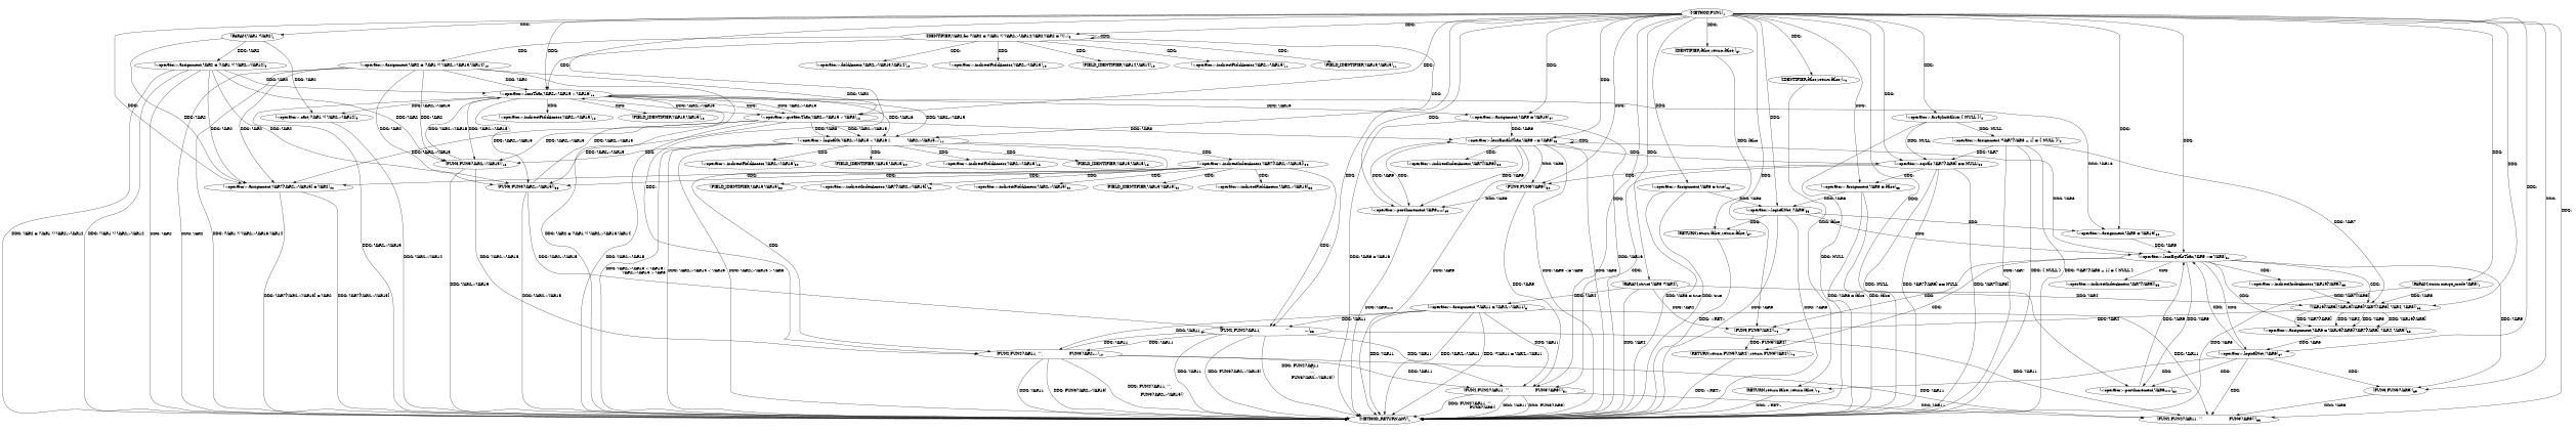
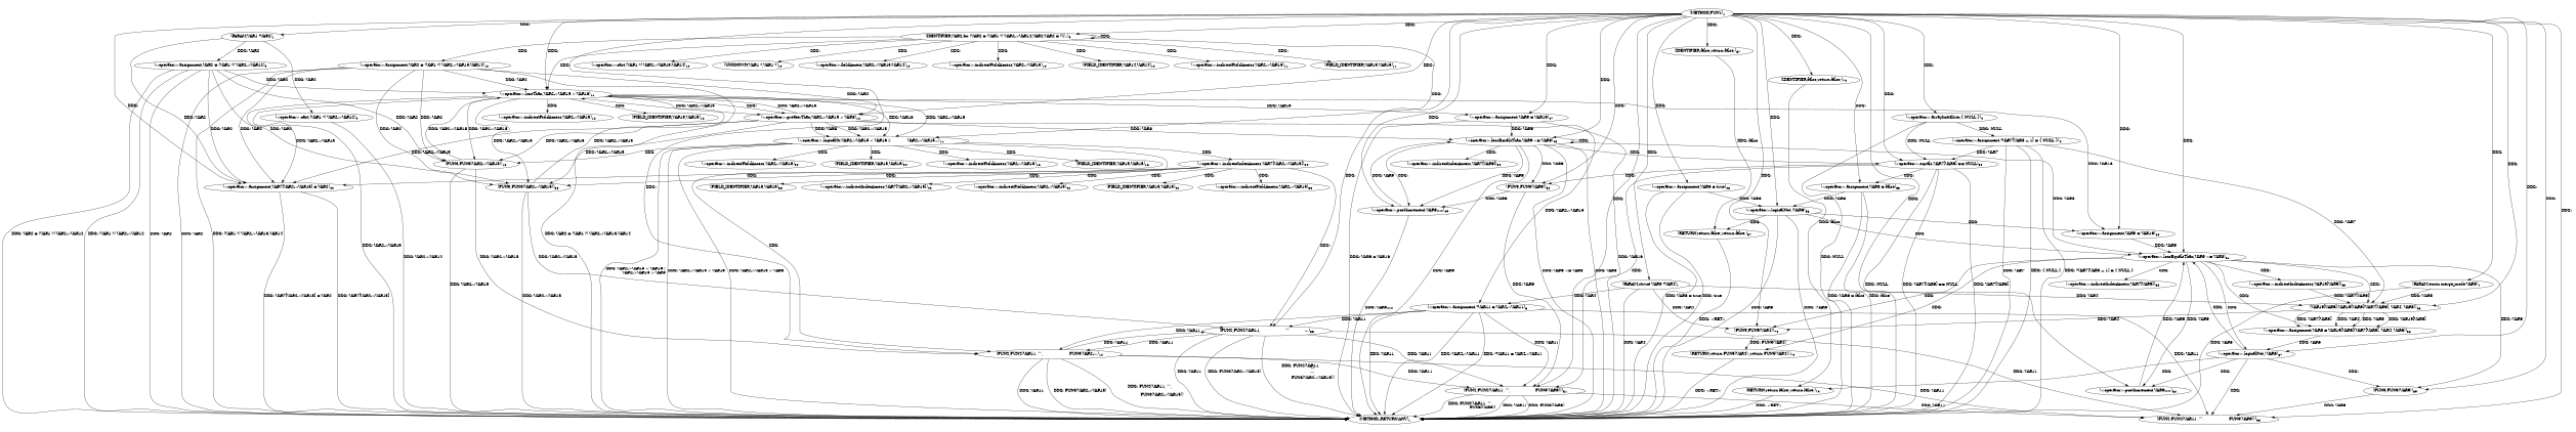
  digraph {
    n1 [label=<(METHOD,FUN1)<SUB>1</SUB>>]
    n2 [label=<(PARAM,VAR1 *VAR2)<SUB>1</SUB>>]
    n3 [label=<(PARAM,struct VAR3 *VAR4)<SUB>1</SUB>>]
    n4 [label=<(PARAM,enum merge_mode VAR5)<SUB>1</SUB>>]
    n5 [label=<(&lt;operator&gt;.assignment,VAR6 = true)<SUB>46</SUB>>]
    n6 [label=<(IDENTIFIER,VAR2,for (VAR2 = (VAR1 *) VAR2-&gt;VAR12;VAR2;VAR2 = (V...)<SUB>9</SUB>>]
    n7 [label=<(&lt;operator&gt;.lessEqualsThan,VAR9 &lt;= VAR8)<SUB>48</SUB>>]
    n8 [label=<(&lt;operator&gt;.postIncrement,VAR9++)<SUB>49</SUB>>]
    n9 [label=<(&lt;operator&gt;.logicalNot,!VAR6)<SUB>56</SUB>>]
    n10 [label=<(&lt;operator&gt;.lessEqualsThan,VAR9 &lt;= VAR8)<SUB>61</SUB>>]
    n11 [label=<(&lt;operator&gt;.postIncrement,VAR9++)<SUB>62</SUB>>]
    n12 [label=<(FUN5,FUN5(VAR4))<SUB>74</SUB>>]
    n13 [label=<(&lt;operator&gt;.arrayInitializer,{ NULL })<SUB>4</SUB>>]
    n14 [label=<(&lt;operator&gt;.assignment,VAR7[VAR2-&gt;VAR15] = VAR2)<SUB>42</SUB>>]
    n15 [label=<(&lt;operator&gt;.assignment,VAR9 = VAR16)<SUB>47</SUB>>]
    n16 [label=<(&lt;operator&gt;.assignment,VAR9 = VAR16)<SUB>60</SUB>>]
    n17 [label=<(&lt;operator&gt;.equals,VAR7[VAR9] == NULL)<SUB>50</SUB>>]
    n18 [label=<(IDENTIFIER,false,return false;)<SUB>57</SUB>>]
    n19 [label=<(&lt;operator&gt;.logicalNot,!VAR6)<SUB>67</SUB>>]
    n20 [label=<(FUN2,FUN2(VAR11, &quot;&quot;,                      FUN3(VAR2-...)<SUB>14</SUB>>]
    n21 [label=<(FUN2,FUN2(VAR11,                     &quot;&quot;             ...)<SUB>35</SUB>>]
    n22 [label=<(FUN2,FUN2(VAR11, &quot;&quot;,                     FUN3(VAR9)))<SUB>51</SUB>>]
    n23 [label=<(&lt;operator&gt;.assignment,VAR6 = false)<SUB>53</SUB>>]
    n24 [label=<(VAR19[VAR9],VAR19[VAR9](VAR7[VAR9], VAR4, VAR5))<SUB>66</SUB>>]
    n25 [label=<(FUN2,FUN2(VAR11, &quot;&quot;,                     FUN3(VAR9)))<SUB>68</SUB>>]
    n26 [label=<(&lt;operator&gt;.lessThan,VAR2-&gt;VAR15 &lt; VAR16)<SUB>11</SUB>>]
    n27 [label=<(&lt;operator&gt;.greaterThan,VAR2-&gt;VAR15 &gt; VAR8)<SUB>12</SUB>>]
    n28 [label=<(IDENTIFIER,false,return false;)<SUB>70</SUB>>]
    n29 [label=<(FUN3,FUN3(VAR9))<SUB>52</SUB>>]
    n30 [label=<(FUN3,FUN3(VAR9))<SUB>69</SUB>>]
    n31 [label=<(&lt;operator&gt;.assignment,VAR2 = (VAR1 *) VAR2-&gt;VAR12)<SUB>9</SUB>>]
    n32 [label=<(&lt;operator&gt;.cast,(VAR1 *) VAR2-&gt;VAR12)<SUB>9</SUB>>]
    n33 [label=<(METHOD_RETURN,ANY)<SUB>1</SUB>>]
    n34 [label=<(&lt;operator&gt;.assignment,*VAR11 = VAR4-&gt;VAR11)<SUB>6</SUB>>]
    n35 [label=<(&lt;operator&gt;.assignment,VAR2 = (VAR1 *) VAR2-&gt;VAR13.VAR14)<SUB>10</SUB>>]
    n36 [label=<(&lt;operator&gt;.logicalOr,VAR2-&gt;VAR15 &lt; VAR16 ||              VAR2-&gt;VAR15...)<SUB>11</SUB>>]
+   n37 [label=<(&lt;operator&gt;.cast,(VAR1 *) VAR2-&gt;VAR13.VAR14)<SUB>10</SUB>>]
+   n38 [label=<(UNKNOWN,VAR1 *,VAR1 *)<SUB>10</SUB>>]
    n39 [label=<(&lt;operator&gt;.fieldAccess,VAR2-&gt;VAR13.VAR14)<SUB>10</SUB>>]
    n40 [label=<(&lt;operator&gt;.indirectFieldAccess,VAR2-&gt;VAR13)<SUB>10</SUB>>]
    n41 [label=<(FIELD_IDENTIFIER,VAR14,VAR14)<SUB>10</SUB>>]
    n42 [label=<(&lt;operator&gt;.indirectFieldAccess,VAR2-&gt;VAR15)<SUB>11</SUB>>]
    n43 [label=<(FIELD_IDENTIFIER,VAR15,VAR15)<SUB>11</SUB>>]
    n44 [label=<(&lt;operator&gt;.indirectIndexAccess,VAR7[VAR9])<SUB>50</SUB>>]
    n45 [label=<(RETURN,return false;,return false;)<SUB>57</SUB>>]
    n46 [label=<(RETURN,return FUN5(VAR4);,return FUN5(VAR4);)<SUB>74</SUB>>]
    n47 [label=<(&lt;operator&gt;.assignment,VAR6 = VAR19[VAR9](VAR7[VAR9], VAR4, VAR5))<SUB>66</SUB>>]
    n48 [label=<(&lt;operator&gt;.indirectIndexAccess,VAR19[VAR9])<SUB>66</SUB>>]
    n49 [label=<(&lt;operator&gt;.indirectIndexAccess,VAR7[VAR9])<SUB>66</SUB>>]
    n50 [label=<(&lt;operator&gt;.assignment,*VAR7[VAR8 + 1] = { NULL })<SUB>4</SUB>>]
    n51 [label=<(RETURN,return false;,return false;)<SUB>70</SUB>>]
    n52 [label=<(FUN3,FUN3(VAR2-&gt;VAR15))<SUB>16</SUB>>]
    n53 [label=<(FUN3,FUN3(VAR2-&gt;VAR15))<SUB>38</SUB>>]
    n54 [label=<(&lt;operator&gt;.indirectFieldAccess,VAR2-&gt;VAR15)<SUB>12</SUB>>]
    n55 [label=<(FIELD_IDENTIFIER,VAR15,VAR15)<SUB>12</SUB>>]
    n56 [label=<(&lt;operator&gt;.indirectIndexAccess,VAR7[VAR2-&gt;VAR15])<SUB>34</SUB>>]
    n57 [label=<(&lt;operator&gt;.indirectFieldAccess,VAR2-&gt;VAR15)<SUB>34</SUB>>]
    n58 [label=<(FIELD_IDENTIFIER,VAR15,VAR15)<SUB>34</SUB>>]
    n59 [label=<(&lt;operator&gt;.indirectFieldAccess,VAR2-&gt;VAR15)<SUB>16</SUB>>]
    n60 [label=<(FIELD_IDENTIFIER,VAR15,VAR15)<SUB>16</SUB>>]
    n61 [label=<(&lt;operator&gt;.indirectIndexAccess,VAR7[VAR2-&gt;VAR15])<SUB>42</SUB>>]
    n62 [label=<(&lt;operator&gt;.indirectFieldAccess,VAR2-&gt;VAR15)<SUB>42</SUB>>]
    n63 [label=<(FIELD_IDENTIFIER,VAR15,VAR15)<SUB>42</SUB>>]
    n64 [label=<(&lt;operator&gt;.indirectFieldAccess,VAR2-&gt;VAR15)<SUB>38</SUB>>]
    n65 [label=<(FIELD_IDENTIFIER,VAR15,VAR15)<SUB>38</SUB>>]
    n1 -> n2 [label="DDG: "]
    n1 -> n3 [label="DDG: "]
    n1 -> n4 [label="DDG: "]
    n1 -> n5 [label="DDG: "]
    n1 -> n6 [label="DDG: "]
    n1 -> n7 [label="DDG: "]
    n1 -> n8 [label="DDG: "]
    n1 -> n9 [label="DDG: "]
    n1 -> n10 [label="DDG: "]
    n1 -> n11 [label="DDG: "]
    n1 -> n12 [label="DDG: "]
    n1 -> n13 [label="CDG: "]
    n1 -> n14 [label="DDG: "]
    n1 -> n15 [label="DDG: "]
    n1 -> n16 [label="DDG: "]
    n1 -> n17 [label="DDG: "]
    n1 -> n18 [label="DDG: "]
    n1 -> n19 [label="DDG: "]
    n1 -> n20 [label="DDG: "]
    n1 -> n21 [label="DDG: "]
    n1 -> n22 [label="DDG: "]
    n1 -> n23 [label="DDG: "]
    n1 -> n24 [label="DDG: "]
    n1 -> n25 [label="DDG: "]
    n1 -> n26 [label="DDG: "]
    n1 -> n27 [label="DDG: "]
    n1 -> n28 [label="DDG: "]
    n1 -> n29 [label="DDG: "]
    n1 -> n30 [label="DDG: "]
    n2 -> n14 [label="DDG: VAR2"]
    n2 -> n31 [label="DDG: VAR2"]
    n2 -> n32 [label="DDG: VAR2"]
    n3 -> n12 [label="DDG: VAR4"]
    n3 -> n24 [label="DDG: VAR4"]
    n3 -> n33 [label="DDG: VAR4"]
    n3 -> n34 [label="DDG: VAR4"]
    n4 -> n24 [label="DDG: VAR5"]
    n4 -> n33 [label="DDG: VAR5"]
    n5 -> n9 [label="DDG: VAR6"]
    n5 -> n33 [label="DDG: VAR6 = true"]
    n5 -> n33 [label="DDG: true"]
    n6 -> n6 [label="CDG: "]
    n6 -> n26 [label="CDG: "]
    n6 -> n35 [label="CDG: "]
    n6 -> n36 [label="CDG: "]
+   n6 -> n37 [label="CDG: "]
+   n6 -> n38 [label="CDG: "]
    n6 -> n39 [label="CDG: "]
    n6 -> n40 [label="CDG: "]
    n6 -> n41 [label="CDG: "]
    n6 -> n42 [label="CDG: "]
    n6 -> n43 [label="CDG: "]
    n7 -> n7 [label="CDG: "]
    n7 -> n8 [label="DDG: VAR9"]
    n7 -> n8 [label="CDG: "]
    n7 -> n10 [label="DDG: VAR8"]
    n7 -> n17 [label="CDG: "]
    n7 -> n29 [label="DDG: VAR9"]
    n7 -> n33 [label="DDG: VAR9"]
    n7 -> n33 [label="DDG: VAR8"]
    n7 -> n33 [label="DDG: VAR9 &lt;= VAR8"]
    n7 -> n44 [label="CDG: "]
    n8 -> n7 [label="DDG: VAR9"]
    n8 -> n33 [label="DDG: VAR9++"]
    n9 -> n10 [label="CDG: "]
    n9 -> n16 [label="CDG: "]
    n9 -> n33 [label="DDG: VAR6"]
    n9 -> n33 [label="DDG: !VAR6"]
    n9 -> n45 [label="CDG: "]
    n10 -> n11 [label="DDG: VAR9"]
    n10 -> n12 [label="CDG: "]
    n10 -> n19 [label="CDG: "]
    n10 -> n24 [label="CDG: "]
    n10 -> n30 [label="DDG: VAR9"]
    n10 -> n46 [label="CDG: "]
    n10 -> n47 [label="CDG: "]
    n10 -> n48 [label="CDG: "]
    n10 -> n49 [label="CDG: "]
    n11 -> n10 [label="DDG: VAR9"]
    n12 -> n46 [label="DDG: FUN5(VAR4)"]
    n13 -> n17 [label="DDG: NULL"]
    n13 -> n33 [label="DDG: NULL"]
    n13 -> n50 [label="DDG: NULL"]
    n14 -> n33 [label="DDG: VAR7[VAR2-&gt;VAR15]"]
    n14 -> n33 [label="DDG: VAR7[VAR2-&gt;VAR15] = VAR2"]
    n15 -> n7 [label="DDG: VAR9"]
    n15 -> n33 [label="DDG: VAR16"]
    n15 -> n33 [label="DDG: VAR9 = VAR16"]
    n16 -> n10 [label="DDG: VAR9"]
    n17 -> n22 [label="CDG: "]
    n17 -> n23 [label="CDG: "]
    n17 -> n29 [label="CDG: "]
    n17 -> n33 [label="DDG: VAR7[VAR9]"]
    n17 -> n33 [label="DDG: NULL"]
    n17 -> n33 [label="DDG: VAR7[VAR9] == NULL"]
    n18 -> n45 [label="DDG: false"]
    n19 -> n10 [label="CDG: "]
    n19 -> n11 [label="CDG: "]
    n19 -> n25 [label="CDG: "]
    n19 -> n30 [label="CDG: "]
    n19 -> n51 [label="CDG: "]
    n20 -> n21 [label="DDG: VAR11"]
    n20 -> n22 [label="DDG: VAR11"]
    n20 -> n25 [label="DDG: VAR11"]
    n20 -> n33 [label="DDG: VAR11"]
    n20 -> n33 [label="DDG: FUN3(VAR2-&gt;VAR15)"]
    n20 -> n33 [label="DDG: FUN2(VAR11, &quot;&quot;,\n\n                    FUN3(VAR2-&gt;VAR15))"]
    n21 -> n20 [label="DDG: VAR11"]
    n21 -> n22 [label="DDG: VAR11"]
    n21 -> n25 [label="DDG: VAR11"]
    n21 -> n33 [label="DDG: VAR11"]
    n21 -> n33 [label="DDG: FUN3(VAR2-&gt;VAR15)"]
    n21 -> n33 [label="DDG: FUN2(VAR11,\n                    &quot;&quot;\n                    &quot;&quot;,\n                    FUN3(VAR2-&gt;VAR15))"]
    n22 -> n25 [label="DDG: VAR11"]
    n22 -> n33 [label="DDG: VAR11"]
    n22 -> n33 [label="DDG: FUN3(VAR9)"]
    n22 -> n33 [label="DDG: FUN2(VAR11, &quot;&quot;,\n                    FUN3(VAR9))"]
    n23 -> n9 [label="DDG: VAR6"]
    n23 -> n33 [label="DDG: false"]
    n23 -> n33 [label="DDG: VAR6 = false"]
    n24 -> n12 [label="DDG: VAR4"]
    n24 -> n47 [label="DDG: VAR19[VAR9]"]
    n24 -> n47 [label="DDG: VAR7[VAR9]"]
    n24 -> n47 [label="DDG: VAR4"]
    n24 -> n47 [label="DDG: VAR5"]
-   n26 -> n32 [label="DDG: VAR2-&gt;VAR15"]
+   n26 -> n14 [label="DDG: VAR2-&gt;VAR15"]
    n26 -> n15 [label="DDG: VAR16"]
    n26 -> n16 [label="DDG: VAR16"]
    n26 -> n27 [label="DDG: VAR2-&gt;VAR15"]
    n26 -> n27 [label="CDG: "]
    n26 -> n33 [label="DDG: VAR2-&gt;VAR15"]
    n26 -> n36 [label="DDG: VAR2-&gt;VAR15"]
    n26 -> n36 [label="DDG: VAR16"]
    n26 -> n52 [label="DDG: VAR2-&gt;VAR15"]
    n26 -> n53 [label="DDG: VAR2-&gt;VAR15"]
    n26 -> n54 [label="CDG: "]
    n26 -> n55 [label="CDG: "]
    n27 -> n7 [label="DDG: VAR8"]
    n27 -> n14 [label="DDG: VAR2-&gt;VAR15"]
    n27 -> n26 [label="DDG: VAR2-&gt;VAR15"]
-   n27 -> n33 [label="DDG: VAR2-&gt;VAR15"]
+   n27 -> n34 [label="DDG: VAR2-&gt;VAR15"]
    n27 -> n36 [label="DDG: VAR2-&gt;VAR15"]
    n27 -> n36 [label="DDG: VAR8"]
    n27 -> n52 [label="DDG: VAR2-&gt;VAR15"]
    n27 -> n53 [label="DDG: VAR2-&gt;VAR15"]
    n28 -> n51 [label="DDG: false"]
    n29 -> n8 [label="DDG: VAR9"]
    n29 -> n22 [label="DDG: VAR9"]
    n30 -> n25 [label="DDG: VAR9"]
    n31 -> n14 [label="DDG: VAR2"]
    n31 -> n26 [label="DDG: VAR2"]
    n31 -> n33 [label="DDG: VAR2"]
    n31 -> n33 [label="DDG: (VAR1 *) VAR2-&gt;VAR12"]
    n31 -> n33 [label="DDG: VAR2 = (VAR1 *) VAR2-&gt;VAR12"]
    n31 -> n52 [label="DDG: VAR2"]
    n31 -> n53 [label="DDG: VAR2"]
    n32 -> n33 [label="DDG: VAR2-&gt;VAR12"]
    n34 -> n20 [label="DDG: VAR11"]
    n34 -> n21 [label="DDG: VAR11"]
    n34 -> n22 [label="DDG: VAR11"]
    n34 -> n25 [label="DDG: VAR11"]
    n34 -> n33 [label="DDG: VAR11"]
    n34 -> n33 [label="DDG: VAR4-&gt;VAR11"]
    n34 -> n33 [label="DDG: *VAR11 = VAR4-&gt;VAR11"]
    n35 -> n14 [label="DDG: VAR2"]
    n35 -> n26 [label="DDG: VAR2"]
    n35 -> n27 [label="DDG: VAR2"]
    n35 -> n33 [label="DDG: VAR2"]
    n35 -> n33 [label="DDG: (VAR1 *) VAR2-&gt;VAR13.VAR14"]
    n35 -> n33 [label="DDG: VAR2 = (VAR1 *) VAR2-&gt;VAR13.VAR14"]
    n35 -> n52 [label="DDG: VAR2"]
    n35 -> n53 [label="DDG: VAR2"]
    n36 -> n20 [label="CDG: "]
    n36 -> n33 [label="DDG: VAR2-&gt;VAR15 &lt; VAR16"]
    n36 -> n33 [label="DDG: VAR2-&gt;VAR15 &gt; VAR8"]
    n36 -> n33 [label="DDG: VAR2-&gt;VAR15 &lt; VAR16 ||\n             VAR2-&gt;VAR15 &gt; VAR8"]
    n36 -> n52 [label="CDG: "]
    n36 -> n56 [label="CDG: "]
    n36 -> n57 [label="CDG: "]
    n36 -> n58 [label="CDG: "]
    n36 -> n59 [label="CDG: "]
    n36 -> n60 [label="CDG: "]
    n45 -> n33 [label="DDG: &lt;RET&gt;"]
    n46 -> n33 [label="DDG: &lt;RET&gt;"]
    n47 -> n19 [label="DDG: VAR6"]
    n48 -> n24 [label="DDG: VAR7[VAR9]"]
    n50 -> n17 [label="DDG: VAR7"]
    n50 -> n24 [label="DDG: VAR7"]
    n50 -> n33 [label="DDG: VAR7"]
    n50 -> n33 [label="DDG: { NULL }"]
    n50 -> n33 [label="DDG: *VAR7[VAR8 + 1] = { NULL }"]
    n51 -> n33 [label="DDG: &lt;RET&gt;"]
    n52 -> n20 [label="DDG: VAR2-&gt;VAR15"]
    n52 -> n26 [label="DDG: VAR2-&gt;VAR15"]
    n52 -> n33 [label="DDG: VAR2-&gt;VAR15"]
    n53 -> n21 [label="DDG: VAR2-&gt;VAR15"]
    n53 -> n26 [label="DDG: VAR2-&gt;VAR15"]
    n53 -> n33 [label="DDG: VAR2-&gt;VAR15"]
    n56 -> n14 [label="CDG: "]
    n56 -> n21 [label="CDG: "]
    n56 -> n53 [label="CDG: "]
    n56 -> n61 [label="CDG: "]
    n56 -> n62 [label="CDG: "]
    n56 -> n63 [label="CDG: "]
    n56 -> n64 [label="CDG: "]
    n56 -> n65 [label="CDG: "]
  }
